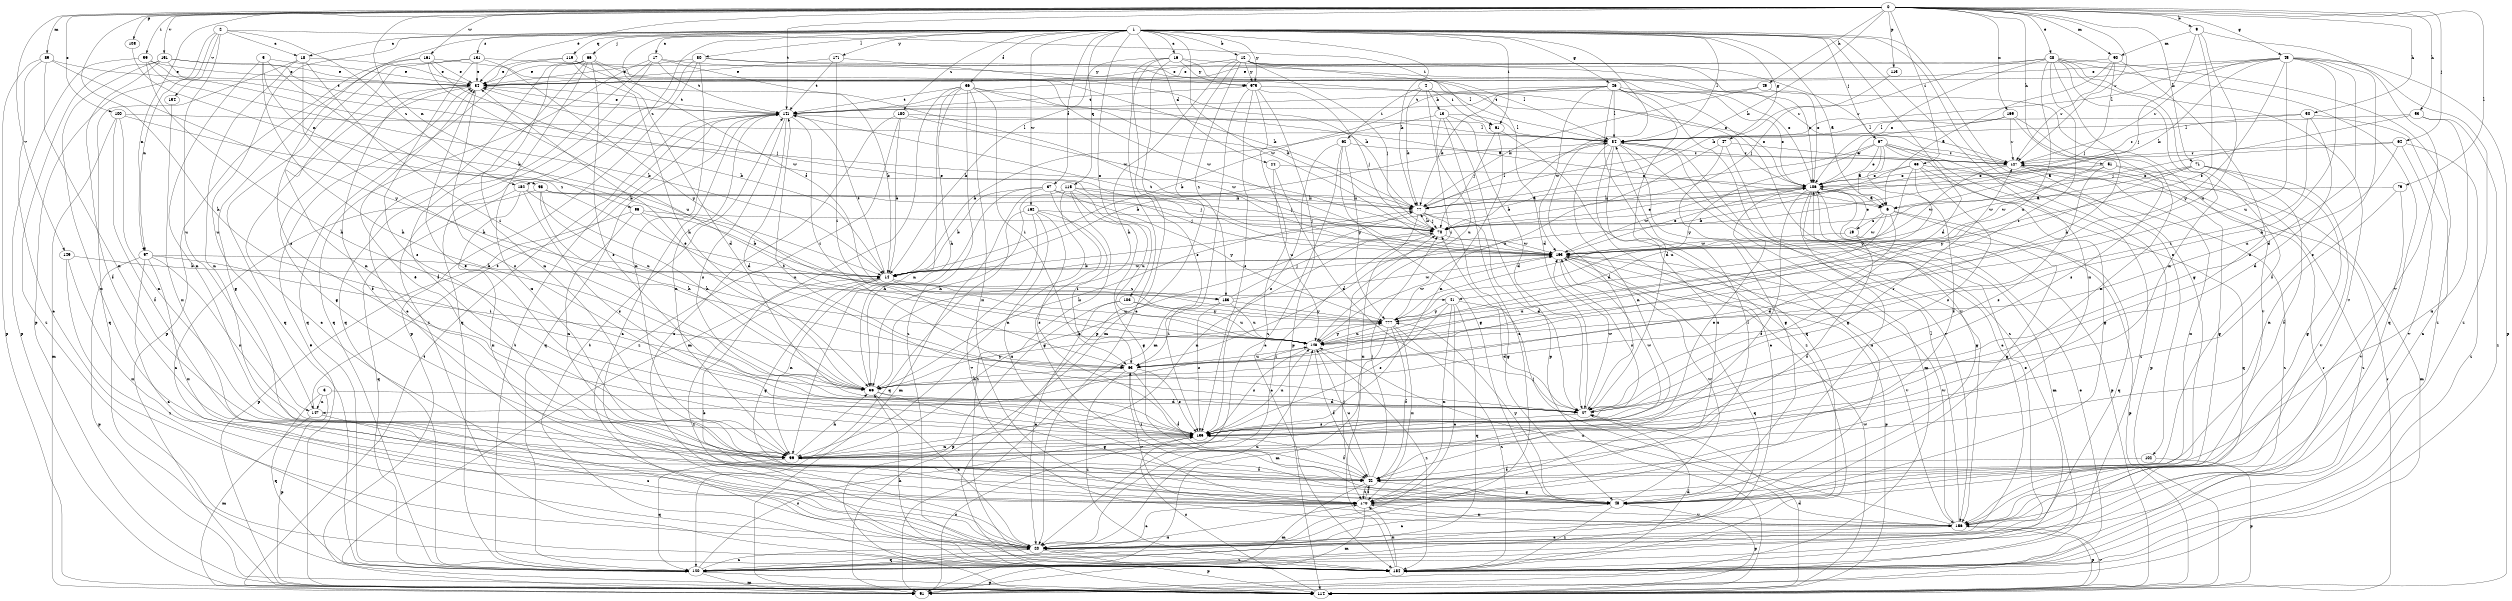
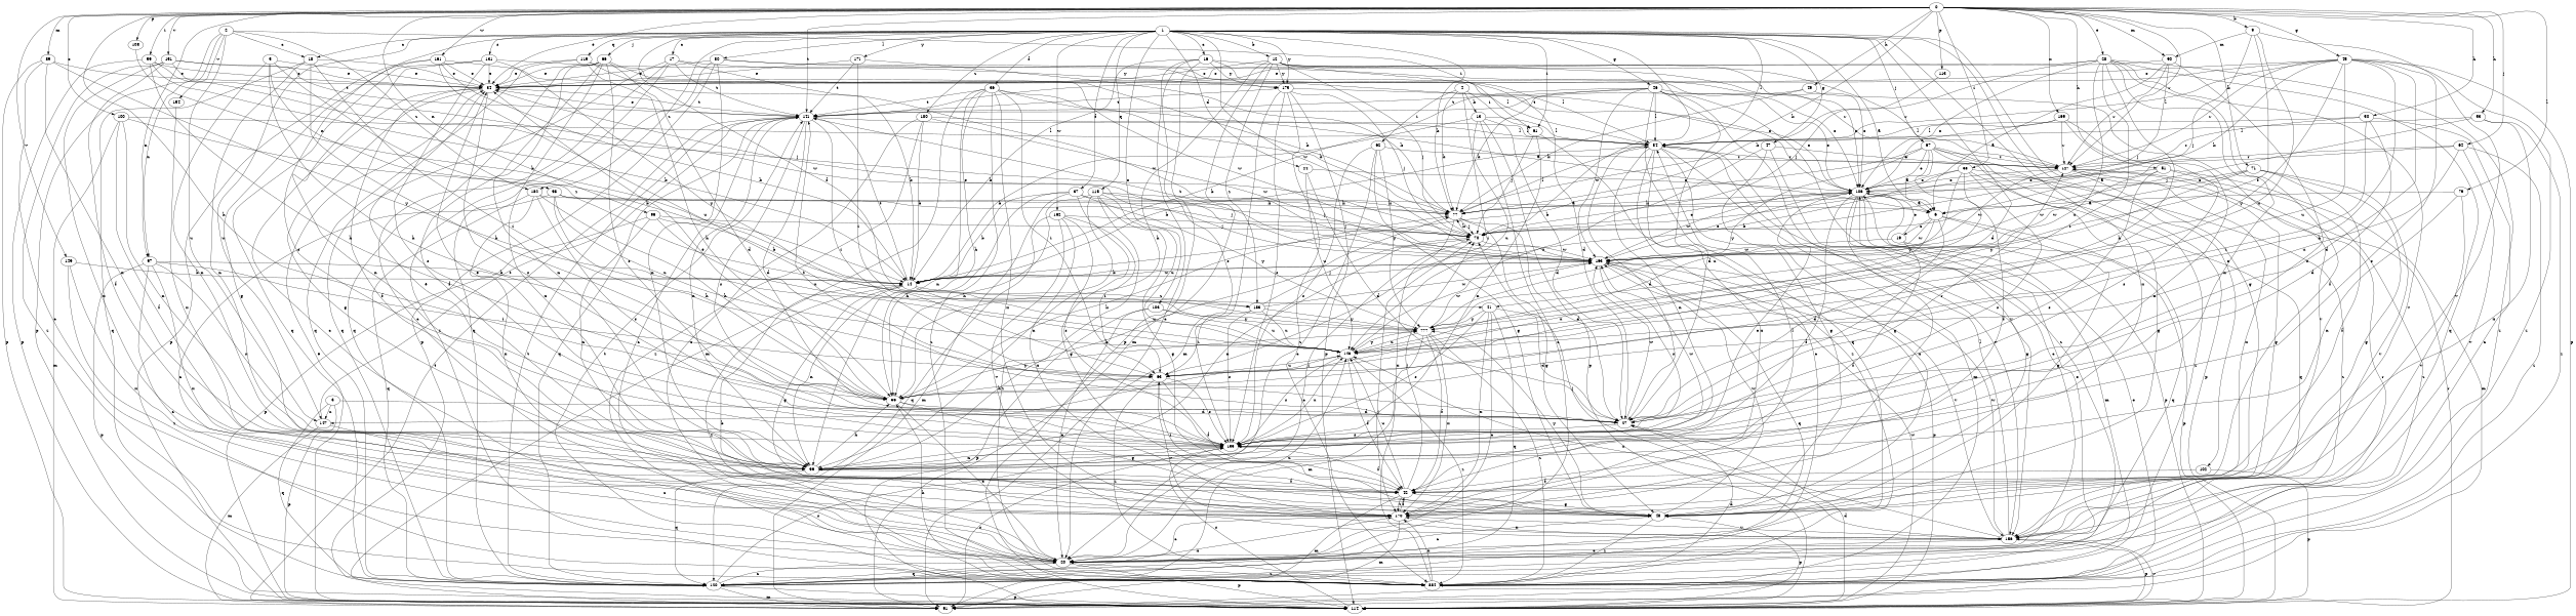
  strict digraph {
    0
    9
    28
    34
    45
    49
    50
    51
    53
    56
    58
    59
    64
    71
    77
    79
    89
    90
    96
    97
    100
    108
    113
    127
    141
    149
    151
    161
    169
    41
    70
    148
    156
    120
    63
    99
    106
-   184
+   184 [label=884]
    42
    48
    135
    20
    27
    84
    114
    n46 [label=777]
    163
    91
    170
    14
    6
    1
    12
    16
    17
    18
    24
    36
    37
    46
    47
    61
    66
    67
    80
    102
    103
    115
    119
    131
    147
    162
    171
-   175 [label=975]
+   175
    180
    182
    19
    183
    2
    154
    3
    4
    13
    62
    5
    98
    0 -> 9 [label=b]
    0 -> 28 [label=e]
    0 -> 34 [label=e]
    0 -> 45 [label=g]
    0 -> 49 [label=h]
    0 -> 50 [label=h]
    0 -> 51 [label=h]
    0 -> 53 [label=h]
    0 -> 56 [label=h]
    0 -> 58 [label=i]
    0 -> 59 [label=i]
    0 -> 64 [label=j]
    0 -> 71 [label=k]
    0 -> 77 [label=k]
    0 -> 79 [label=l]
    0 -> 89 [label=m]
    0 -> 90 [label=m]
    0 -> 96 [label=n]
    0 -> 97 [label=n]
    0 -> 100 [label=o]
    0 -> 108 [label=p]
    0 -> 113 [label=p]
    0 -> 127 [label=r]
    0 -> 141 [label=t]
    0 -> 149 [label=v]
    0 -> 151 [label=v]
    0 -> 161 [label=w]
    0 -> 169 [label=x]
    9 -> 90 [label=m]
    9 -> 41 [label=f]
    9 -> 70 [label=j]
    9 -> 148 [label=u]
    9 -> 156 [label=v]
    28 -> 34 [label=e]
    28 -> 56 [label=h]
    28 -> 70 [label=j]
    28 -> 148 [label=u]
    28 -> 156 [label=v]
    28 -> 120 [label=q]
    28 -> 63 [label=i]
    28 -> 99 [label=n]
    28 -> 106 [label=o]
    28 -> 184 [label=z]
    28 -> 42 [label=f]
    34 -> 141 [label=t]
    34 -> 42 [label=f]
    34 -> 48 [label=g]
    34 -> 135 [label=s]
    34 -> 20 [label=c]
    45 -> 34 [label=e]
    45 -> 56 [label=h]
    45 -> 77 [label=k]
    45 -> 127 [label=r]
    45 -> 141 [label=t]
    45 -> 148 [label=u]
    45 -> 184 [label=z]
    45 -> 135 [label=s]
    45 -> 27 [label=d]
    45 -> 84 [label=l]
    45 -> 114 [label=p]
    45 -> n46 [label=y]
    49 -> 77 [label=k]
    49 -> 141 [label=t]
    49 -> 156 [label=v]
    50 -> 127 [label=r]
    50 -> 63 [label=i]
    50 -> 20 [label=c]
    50 -> 27 [label=d]
    50 -> 84 [label=l]
    51 -> 106 [label=o]
    51 -> 184 [label=z]
    51 -> 135 [label=s]
    51 -> 163 [label=w]
    51 -> 91 [label=m]
    53 -> 70 [label=j]
    53 -> 184 [label=z]
    53 -> 84 [label=l]
    53 -> 170 [label=x]
    56 -> 34 [label=e]
    56 -> 77 [label=k]
    56 -> 48 [label=g]
    56 -> 20 [label=c]
    56 -> 27 [label=d]
    56 -> n46 [label=y]
    58 -> 148 [label=u]
    58 -> 120 [label=q]
    58 -> 106 [label=o]
    58 -> 184 [label=z]
    58 -> 135 [label=s]
    58 -> n46 [label=y]
    58 -> 14 [label=b]
    59 -> 34 [label=e]
    59 -> 56 [label=h]
    59 -> 70 [label=j]
    59 -> 114 [label=p]
    59 -> 14 [label=b]
    64 -> 127 [label=r]
    64 -> 148 [label=u]
    64 -> 156 [label=v]
    64 -> 184 [label=z]
    64 -> 6 [label=a]
    71 -> 156 [label=v]
    71 -> 106 [label=o]
    71 -> 42 [label=f]
    71 -> 48 [label=g]
    71 -> n46 [label=y]
    71 -> 163 [label=w]
    77 -> 70 [label=j]
    77 -> 48 [label=g]
    77 -> 27 [label=d]
    77 -> 84 [label=l]
    77 -> 170 [label=x]
    79 -> 156 [label=v]
    79 -> 99 [label=n]
    79 -> 6 [label=a]
    89 -> 34 [label=e]
    89 -> 99 [label=n]
    89 -> 20 [label=c]
    89 -> 114 [label=p]
    89 -> n46 [label=y]
    90 -> 34 [label=e]
    90 -> 127 [label=r]
    90 -> 70 [label=j]
    90 -> 135 [label=s]
    90 -> 6 [label=a]
    96 -> 70 [label=j]
    96 -> 148 [label=u]
    96 -> 99 [label=n]
    96 -> 114 [label=p]
    96 -> 14 [label=b]
    97 -> 63 [label=i]
    97 -> 135 [label=s]
    97 -> 20 [label=c]
    97 -> 114 [label=p]
    97 -> 170 [label=x]
    97 -> 14 [label=b]
    100 -> 99 [label=n]
    100 -> 42 [label=f]
    100 -> 84 [label=l]
    100 -> 91 [label=m]
    100 -> 14 [label=b]
    108 -> 14 [label=b]
    113 -> 77 [label=k]
    127 -> 106 [label=o]
    127 -> 48 [label=g]
    127 -> 163 [label=w]
    127 -> 170 [label=x]
    141 -> 34 [label=e]
    141 -> 120 [label=q]
    141 -> 63 [label=i]
    141 -> 99 [label=n]
    141 -> 135 [label=s]
    141 -> 20 [label=c]
    141 -> 27 [label=d]
    141 -> 84 [label=l]
    149 -> 184 [label=z]
    149 -> 170 [label=x]
    149 -> 14 [label=b]
    151 -> 34 [label=e]
    151 -> 141 [label=t]
    151 -> 184 [label=z]
    151 -> 42 [label=f]
    151 -> 163 [label=w]
    151 -> 170 [label=x]
    161 -> 34 [label=e]
    161 -> 148 [label=u]
    161 -> 106 [label=o]
    161 -> 48 [label=g]
    161 -> 114 [label=p]
    161 -> 14 [label=b]
    169 -> 127 [label=r]
    169 -> 99 [label=n]
    169 -> 106 [label=o]
    169 -> 135 [label=s]
    169 -> 84 [label=l]
    41 -> 120 [label=q]
    41 -> 135 [label=s]
    41 -> 20 [label=c]
    41 -> 27 [label=d]
    41 -> n46 [label=y]
    41 -> 170 [label=x]
    70 -> 77 [label=k]
    70 -> 99 [label=n]
    70 -> 106 [label=o]
    70 -> 20 [label=c]
    70 -> 163 [label=w]
    148 -> 63 [label=i]
    148 -> 184 [label=z]
    148 -> 42 [label=f]
    148 -> 135 [label=s]
    148 -> n46 [label=y]
    156 -> 70 [label=j]
    156 -> 148 [label=u]
    156 -> 20 [label=c]
    156 -> 84 [label=l]
    156 -> 114 [label=p]
    156 -> 163 [label=w]
    156 -> 170 [label=x]
    120 -> 127 [label=r]
    120 -> 141 [label=t]
    120 -> 135 [label=s]
    120 -> 20 [label=c]
    120 -> 114 [label=p]
    120 -> 91 [label=m]
    120 -> 170 [label=x]
    63 -> 56 [label=h]
    63 -> 148 [label=u]
    63 -> 156 [label=v]
    63 -> 184 [label=z]
    63 -> 42 [label=f]
    63 -> 135 [label=s]
    99 -> 34 [label=e]
    99 -> 56 [label=h]
    99 -> 77 [label=k]
    99 -> 120 [label=q]
    99 -> 106 [label=o]
    99 -> 42 [label=f]
    106 -> 77 [label=k]
    106 -> 42 [label=f]
    106 -> 48 [label=g]
    106 -> 114 [label=p]
    106 -> 163 [label=w]
    106 -> 91 [label=m]
    106 -> 170 [label=x]
    106 -> 6 [label=a]
    184 -> 56 [label=h]
    184 -> 141 [label=t]
    184 -> 70 [label=j]
    184 -> 27 [label=d]
    184 -> 170 [label=x]
    42 -> 70 [label=j]
    42 -> 148 [label=u]
    42 -> 63 [label=i]
    42 -> 48 [label=g]
    42 -> 91 [label=m]
    42 -> 170 [label=t]
    48 -> 184 [label=z]
    48 -> 20 [label=c]
    48 -> 114 [label=p]
    48 -> n46 [label=y]
    48 -> 163 [label=w]
    135 -> 34 [label=e]
    135 -> 148 [label=u]
    135 -> 99 [label=n]
    135 -> 42 [label=f]
    135 -> 163 [label=w]
    20 -> 148 [label=u]
    20 -> 120 [label=q]
    20 -> 106 [label=o]
    20 -> 184 [label=z]
    20 -> 114 [label=p]
    20 -> 14 [label=b]
    27 -> 127 [label=r]
    27 -> 141 [label=t]
    27 -> 135 [label=s]
    27 -> 163 [label=w]
    84 -> 127 [label=r]
    84 -> 156 [label=v]
    84 -> 99 [label=n]
    84 -> 48 [label=g]
    84 -> 20 [label=c]
    84 -> 27 [label=d]
    84 -> 91 [label=m]
    84 -> 170 [label=x]
    84 -> 14 [label=b]
    114 -> 34 [label=e]
    114 -> 127 [label=r]
    114 -> 156 [label=v]
    114 -> 135 [label=s]
    114 -> 27 [label=d]
    114 -> 163 [label=w]
    n46 -> 148 [label=u]
    n46 -> 184 [label=z]
    n46 -> 42 [label=f]
    n46 -> 163 [label=w]
    n46 -> 91 [label=m]
    n46 -> 170 [label=x]
    163 -> 34 [label=e]
    163 -> 141 [label=t]
    163 -> 156 [label=v]
    163 -> 120 [label=q]
    163 -> 106 [label=o]
    163 -> 135 [label=s]
    163 -> 114 [label=p]
    163 -> 14 [label=b]
    91 -> 141 [label=t]
    91 -> 106 [label=o]
    91 -> 135 [label=s]
    170 -> 156 [label=v]
    170 -> 42 [label=f]
    170 -> 20 [label=c]
    170 -> 84 [label=l]
    170 -> 91 [label=m]
    14 -> 141 [label=t]
    14 -> 148 [label=u]
    14 -> 99 [label=n]
    14 -> 184 [label=z]
    14 -> 48 [label=g]
    14 -> 163 [label=w]
    14 -> 183 [label=z]
    6 -> 120 [label=q]
    6 -> 48 [label=g]
    6 -> 27 [label=d]
    6 -> 163 [label=w]
    6 -> 147 [label=u]
    6 -> 19 [label=c]
    1 -> 77 [label=k]
    1 -> 41 [label=f]
    1 -> 70 [label=j]
    1 -> 48 [label=g]
    1 -> 135 [label=s]
    1 -> 27 [label=d]
    1 -> 84 [label=l]
    1 -> 163 [label=w]
    1 -> 170 [label=x]
    1 -> 6 [label=a]
    1 -> 12 [label=b]
    1 -> 16 [label=c]
    1 -> 17 [label=c]
    1 -> 18 [label=c]
    1 -> 24 [label=d]
    1 -> 36 [label=f]
    1 -> 37 [label=f]
    1 -> 46 [label=g]
    1 -> 47 [label=g]
    1 -> 61 [label=i]
    1 -> 66 [label=j]
    1 -> 67 [label=j]
    1 -> 80 [label=l]
    1 -> 102 [label=o]
    1 -> 103 [label=o]
    1 -> 115 [label=q]
    1 -> 119 [label=q]
    1 -> 131 [label=s]
    1 -> 147 [label=u]
    1 -> 162 [label=w]
    1 -> 171 [label=y]
    1 -> 175 [label=y]
    1 -> 180 [label=z]
    1 -> 182 [label=z]
    12 -> 34 [label=e]
    12 -> 56 [label=h]
    12 -> 127 [label=r]
    12 -> 70 [label=j]
    12 -> 106 [label=o]
    12 -> 27 [label=d]
    12 -> 91 [label=m]
    12 -> 175 [label=y]
    12 -> 183 [label=z]
    16 -> 106 [label=o]
    16 -> 135 [label=s]
    16 -> 20 [label=c]
    16 -> 84 [label=l]
    16 -> 114 [label=p]
    16 -> 14 [label=b]
    16 -> 175 [label=y]
    17 -> 141 [label=t]
    17 -> 120 [label=q]
    17 -> 184 [label=z]
    17 -> 20 [label=c]
    17 -> 163 [label=w]
    17 -> 175 [label=y]
    18 -> 34 [label=e]
    18 -> 56 [label=h]
    18 -> 120 [label=q]
    18 -> 63 [label=i]
    18 -> 99 [label=n]
    24 -> 148 [label=u]
    24 -> 106 [label=o]
    24 -> 27 [label=d]
    36 -> 56 [label=h]
    36 -> 77 [label=k]
    36 -> 141 [label=t]
    36 -> 63 [label=i]
    36 -> 99 [label=n]
    36 -> 184 [label=z]
    36 -> 91 [label=m]
    36 -> 170 [label=x]
    36 -> 6 [label=a]
    37 -> 56 [label=h]
    37 -> 77 [label=k]
    37 -> 48 [label=g]
    37 -> n46 [label=y]
    37 -> 91 [label=m]
    37 -> 14 [label=b]
    46 -> 77 [label=k]
    46 -> 141 [label=t]
    46 -> 156 [label=v]
    46 -> 120 [label=q]
    46 -> 106 [label=o]
    46 -> 184 [label=z]
    46 -> 27 [label=d]
    46 -> 84 [label=l]
    46 -> 163 [label=w]
    46 -> 14 [label=b]
    47 -> 127 [label=r]
    47 -> 148 [label=u]
    47 -> 48 [label=g]
    47 -> 20 [label=c]
    61 -> 70 [label=j]
    61 -> 99 [label=n]
    61 -> 184 [label=z]
    66 -> 34 [label=e]
    66 -> 120 [label=q]
    66 -> 99 [label=n]
    66 -> 42 [label=f]
    66 -> 135 [label=s]
    66 -> 27 [label=d]
    66 -> 163 [label=w]
    66 -> 170 [label=x]
    67 -> 127 [label=r]
    67 -> 106 [label=o]
    67 -> 184 [label=z]
    67 -> 42 [label=f]
    67 -> 48 [label=g]
    67 -> 114 [label=p]
    67 -> n46 [label=y]
    67 -> 14 [label=b]
    67 -> 6 [label=a]
    80 -> 34 [label=e]
    80 -> 127 [label=r]
    80 -> 120 [label=q]
    80 -> 99 [label=n]
    80 -> 106 [label=o]
    80 -> 114 [label=p]
    102 -> 42 [label=f]
    102 -> 114 [label=p]
    103 -> 148 [label=u]
    103 -> 20 [label=c]
    103 -> 114 [label=p]
    103 -> n46 [label=y]
    115 -> 56 [label=h]
    115 -> 70 [label=j]
    115 -> 148 [label=u]
    115 -> 99 [label=n]
    115 -> 184 [label=z]
    115 -> 48 [label=g]
    115 -> 6 [label=a]
    119 -> 34 [label=e]
    119 -> 56 [label=h]
    119 -> 120 [label=q]
    119 -> 84 [label=l]
    119 -> 14 [label=b]
    131 -> 34 [label=e]
    131 -> 77 [label=k]
    131 -> 120 [label=q]
    131 -> 99 [label=n]
    131 -> 135 [label=s]
    131 -> n46 [label=y]
    147 -> 141 [label=t]
    147 -> 20 [label=c]
    147 -> 91 [label=m]
    162 -> 70 [label=j]
    162 -> 156 [label=v]
    162 -> 120 [label=q]
    162 -> 63 [label=i]
    162 -> 135 [label=s]
    162 -> 170 [label=x]
    171 -> 34 [label=e]
    171 -> 77 [label=k]
    171 -> 141 [label=t]
    171 -> 63 [label=i]
    175 -> 141 [label=t]
    175 -> 70 [label=j]
    175 -> 106 [label=o]
    175 -> 184 [label=z]
    175 -> 135 [label=s]
    175 -> 114 [label=p]
    175 -> 91 [label=m]
    180 -> 184 [label=z]
    180 -> 20 [label=c]
    180 -> 84 [label=l]
    180 -> 163 [label=w]
    180 -> 14 [label=b]
    182 -> 56 [label=h]
    182 -> 77 [label=k]
    182 -> 120 [label=q]
    182 -> 135 [label=s]
    182 -> 170 [label=x]
    19 -> 106 [label=o]
    19 -> 42 [label=f]
    19 -> 114 [label=p]
    19 -> 163 [label=w]
    183 -> 70 [label=j]
    183 -> 148 [label=u]
    183 -> 63 [label=i]
    183 -> 135 [label=s]
    183 -> n46 [label=y]
    183 -> 163 [label=w]
    2 -> 97 [label=n]
    2 -> 114 [label=p]
    2 -> 18 [label=c]
    2 -> 61 [label=i]
    2 -> 147 [label=u]
    2 -> 182 [label=z]
    2 -> 154 [label=v]
    154 -> 170 [label=x]
    3 -> 120 [label=q]
    3 -> 27 [label=d]
    3 -> 114 [label=p]
    3 -> 147 [label=u]
    4 -> 77 [label=k]
    4 -> 63 [label=i]
    4 -> 61 [label=i]
    4 -> 13 [label=b]
    4 -> 62 [label=i]
    13 -> 148 [label=u]
    13 -> 20 [label=c]
    13 -> 27 [label=d]
    13 -> 84 [label=l]
    13 -> 114 [label=p]
    13 -> 14 [label=b]
    62 -> 127 [label=r]
    62 -> 48 [label=g]
    62 -> 135 [label=s]
    62 -> 20 [label=c]
    62 -> n46 [label=y]
    5 -> 34 [label=e]
    5 -> 56 [label=h]
    5 -> 99 [label=n]
    5 -> 183 [label=z]
    5 -> 98 [label=n]
    98 -> 56 [label=h]
    98 -> 77 [label=k]
    98 -> 70 [label=j]
    98 -> 148 [label=u]
    98 -> 20 [label=c]
  }
